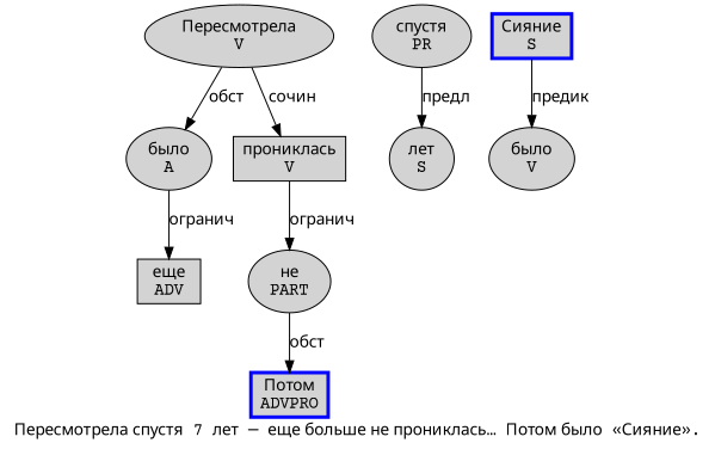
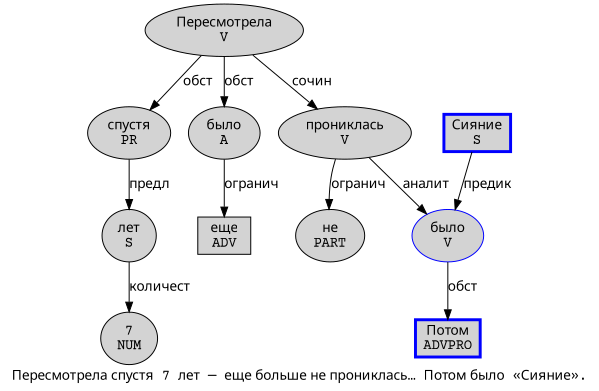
  digraph {
    fontname="Courier Prime"
    label="Пересмотрела спустя 7 лет — еще больше не прониклась… Потом было «Сияние»."
    node [fillcolor=lightgray fontname="Courier Prime" penwidth=1 shape=ellipse style=filled]
    edge [fontname="Courier Prime"]
    n1 [label="Пересмотрела\nV"]
    n2 [label="спустя\nPR"]
    n3 [label="было\nA"]
-   n4 [label="прониклась\nV" shape=box]
+   n4 [label="прониклась\nV"]
    n5 [label="лет\nS"]
    n6 [label="еще\nADV" shape=box]
    n7 [label="не\nPART"]
-   n8 [label="было\nV"]
+   n8 [label="было\nV" color=blue]
+   n9 [label="7\nNUM"]
    n10 [color=blue label="Потом\nADVPRO" penwidth=3 shape=box]
    n11 [color=blue label="Сияние\nS" penwidth=3 shape=box]
+   n1 -> n2 [label="обст"]
    n1 -> n3 [label="обст"]
    n1 -> n4 [label="сочин"]
    n2 -> n5 [label="предл"]
    n3 -> n6 [label="огранич"]
    n4 -> n7 [label="огранич"]
-   n7 -> n10 [label="обст"]
+   n4 -> n8 [label="аналит"]
+   n5 -> n9 [label="количест"]
+   n8 -> n10 [label="обст"]
    n11 -> n8 [label="предик"]
  }
